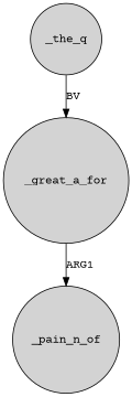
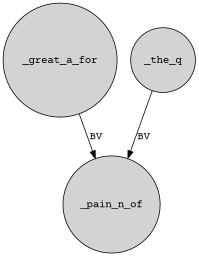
  digraph {
    fontname="Courier Prime"
    node [fontname="Courier Prime" shape=circle style=filled]
    edge [fontname="Courier Prime"]
    _great_a_for
    _pain_n_of
    _the_q
-   _great_a_for -> _pain_n_of [label=ARG1]
-   _the_q -> _great_a_for [label=BV]
+   _great_a_for -> _pain_n_of [label=BV]
+   _the_q -> _pain_n_of [label=BV]
  }
